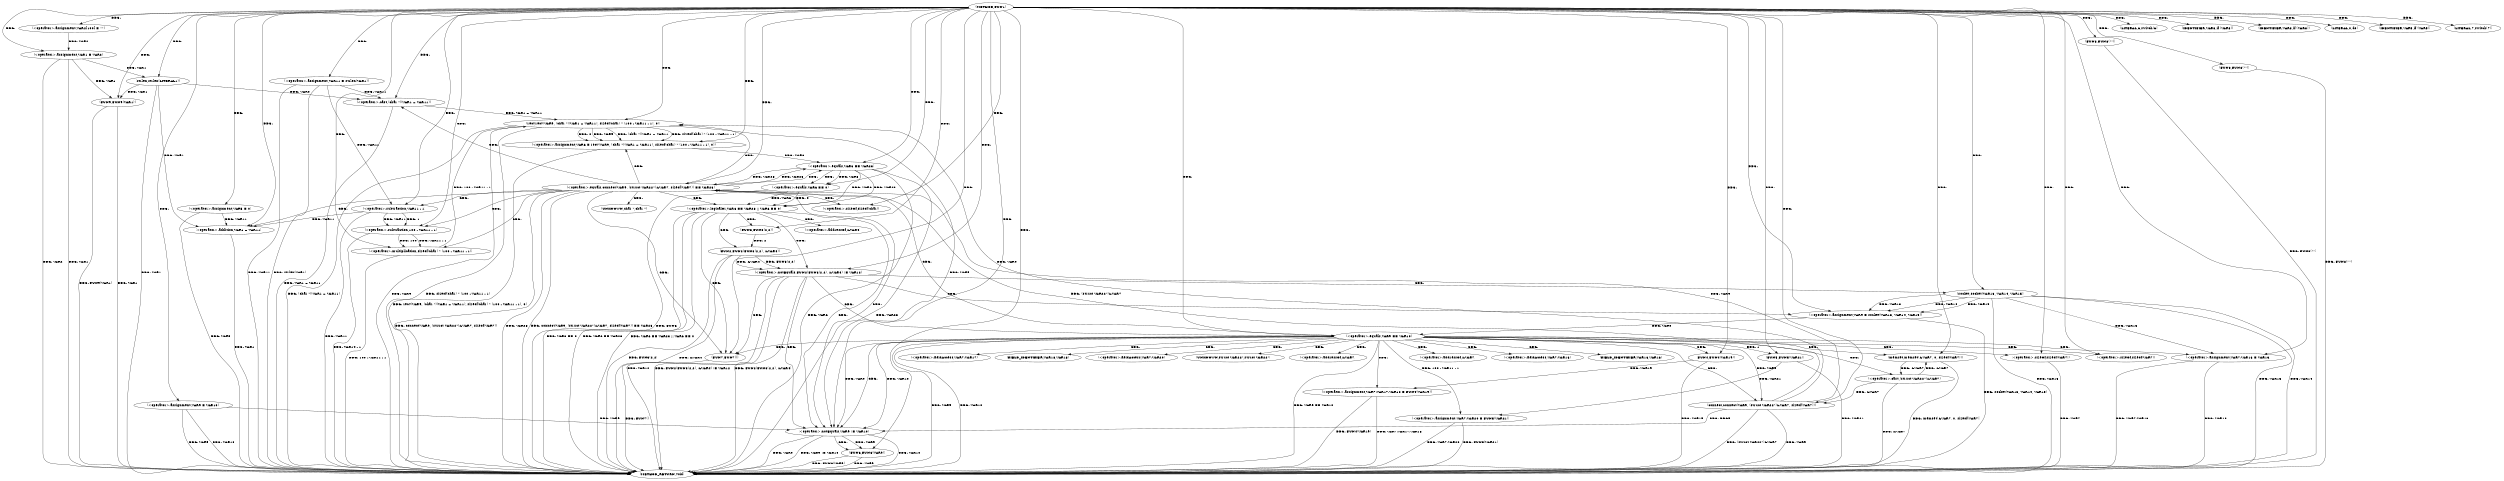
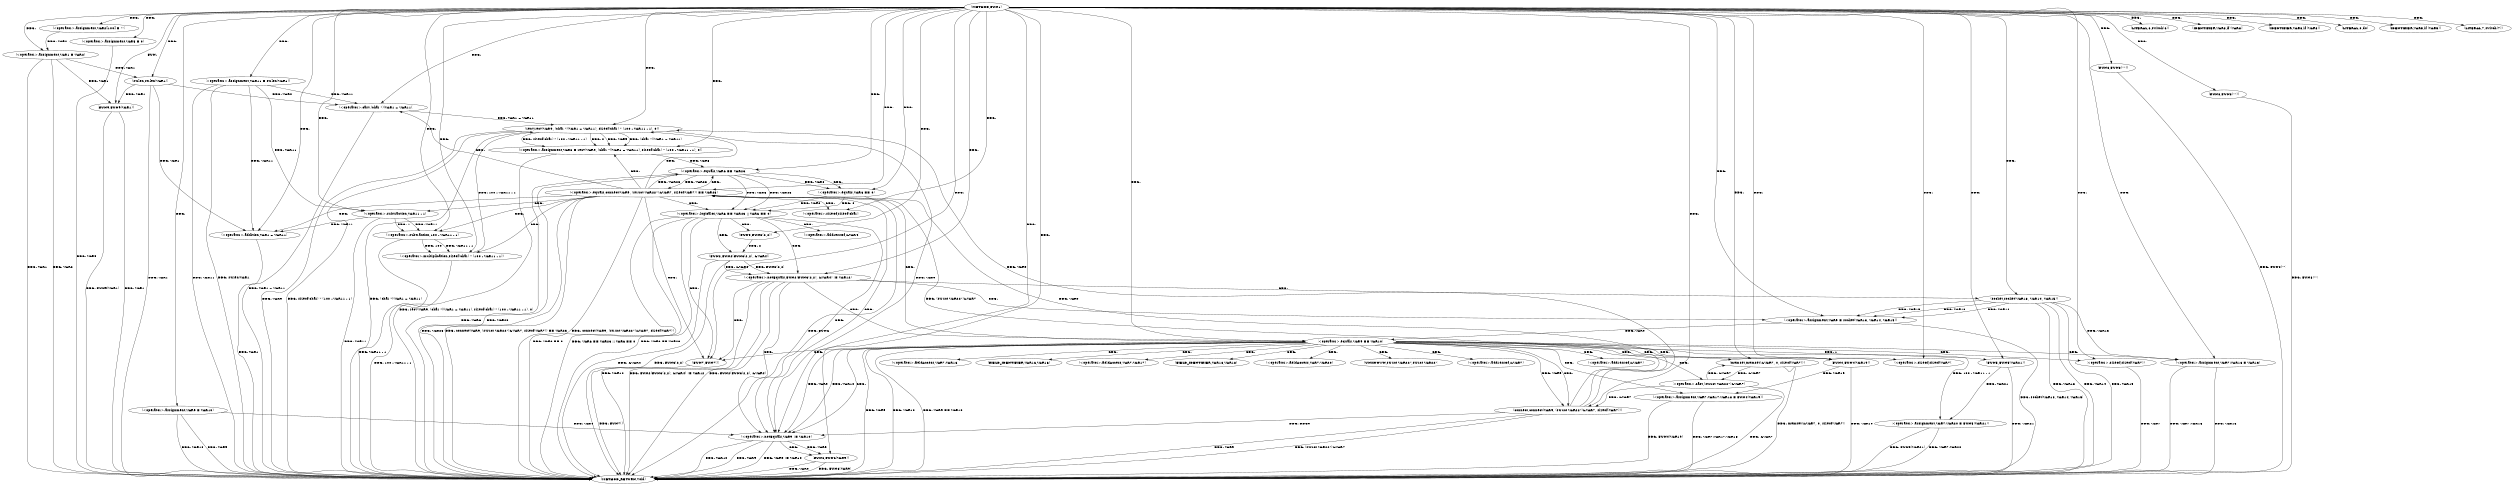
  digraph {
    n1 [label="(METHOD,FUN1)"]
    n2 [label="(<operator>.assignment,VAR2[100] = \"\")"]
    n3 [label="(<operator>.assignment,VAR1 = VAR2)"]
    n4 [label="(LITERAL,6,switch(6))"]
    n5 [label="(<operator>.assignment,VAR5 = 0)"]
    n6 [label="(<operator>.assignment,VAR9 = VAR10)"]
    n7 [label="(<operator>.assignment,VAR11 = strlen(VAR1))"]
-   n8 [label="(strlen,strlen(LITERAL1))"]
+   n8 [label="(strlen,strlen(VAR1))"]
    n9 [label="(<operator>.notEquals,FUN2(FUN3(2,2), &VAR4) != VAR12)"]
    n10 [label="(FUN3,FUN3(2,2))"]
    n11 [label="(<operator>.assignment,VAR9 = socket(VAR13, VAR14, VAR15))"]
    n12 [label="(socket,socket(VAR13, VAR14, VAR15))"]
    n13 [label="(<operator>.equals,VAR9 == VAR10)"]
    n14 [label="(memset,memset(&VAR7, 0, sizeof(VAR7)))"]
    n15 [label="(<operator>.sizeOf,sizeof(VAR7))"]
    n16 [label="(<operator>.assignment,VAR7.VAR16 = VAR13)"]
    n17 [label="(FUN4,FUN4(VAR19))"]
    n18 [label="(FUN5,FUN5(VAR21))"]
    n19 [label="(<operator>.equals,connect(VAR9, (struct VAR22*)&VAR7, sizeof(VAR7)) == VAR23)"]
    n20 [label="(connect,connect(VAR9, (struct VAR22*)&VAR7, sizeof(VAR7)))"]
    n21 [label="(<operator>.sizeOf,sizeof(VAR7))"]
    n22 [label="(<operator>.assignment,VAR6 = recv(VAR9, (char *)(VAR1 + VAR11), sizeof(char) * (100 - VAR11 - 1), 0))"]
    n23 [label="(recv,recv(VAR9, (char *)(VAR1 + VAR11), sizeof(char) * (100 - VAR11 - 1), 0))"]
    n24 [label="(<operator>.cast,(char *)(VAR1 + VAR11))"]
    n25 [label="(<operator>.addition,VAR1 + VAR11)"]
    n26 [label="(<operator>.multiplication,sizeof(char) * (100 - VAR11 - 1))"]
    n27 [label="(<operator>.sizeOf,sizeof(char))"]
    n28 [label="(<operator>.subtraction,100 - VAR11 - 1)"]
    n29 [label="(<operator>.subtraction,VAR11 - 1)"]
    n30 [label="(<operator>.equals,VAR6 == VAR23)"]
    n31 [label="(<operator>.equals,VAR6 == 0)"]
    n32 [label="(IDENTIFIER,VAR8,if (VAR8))"]
    n33 [label="(IDENTIFIER,VAR8,if (VAR8))"]
    n34 [label="(LITERAL,0,do)"]
    n35 [label="(<operator>.notEquals,VAR9 != VAR10)"]
    n36 [label="(FUN6,FUN6(VAR9))"]
    n37 [label="(IDENTIFIER,VAR5,if (VAR5))"]
    n38 [label="(FUN7,FUN7())"]
    n39 [label="(FUN8,FUN8(\"\"))"]
    n40 [label="(LITERAL,7,switch(7))"]
    n41 [label="(FUN9,FUN9(VAR1))"]
    n42 [label="(FUN8,FUN8(\"\"))"]
    n43 [label="(METHOD_RETURN,void)"]
    n44 [label="(FUN2,FUN2(FUN3(2,2), &VAR4))"]
    n45 [label="(<operator>.assignment,VAR7.VAR17.VAR18 = FUN4(VAR19))"]
    n46 [label="(<operator>.assignment,VAR7.VAR20 = FUN5(VAR21))"]
    n47 [label="(<operator>.cast,(struct VAR22*)&VAR7)"]
    n48 [label="(<operator>.addressOf,&VAR7)"]
    n49 [label="(<operator>.fieldAccess,VAR7.VAR16)"]
    n50 [label="(FIELD_IDENTIFIER,VAR16,VAR16)"]
    n51 [label="(<operator>.fieldAccess,VAR7.VAR17)"]
    n52 [label="(FIELD_IDENTIFIER,VAR18,VAR18)"]
    n53 [label="(<operator>.fieldAccess,VAR7.VAR20)"]
    n54 [label="(UNKNOWN,struct VAR22*,struct VAR22*)"]
    n55 [label="(<operator>.addressOf,&VAR7)"]
    n56 [label="(<operator>.logicalOr,VAR6 == VAR23 || VAR6 == 0)"]
-   n57 [label="(UNKNOWN,char *,char *)"]
    n58 [label="(<operator>.addressOf,&VAR4)"]
    n1 -> n2 [label="DDG: "]
    n1 -> n3 [label="DDG: "]
    n1 -> n4 [label="DDG: "]
    n1 -> n5 [label="DDG: "]
    n1 -> n6 [label="DDG: "]
    n1 -> n7 [label="DDG: "]
    n1 -> n8 [label="DDG: "]
    n1 -> n9 [label="DDG: "]
    n1 -> n10 [label="DDG: "]
    n1 -> n11 [label="DDG: "]
    n1 -> n12 [label="DDG: "]
    n1 -> n13 [label="DDG: "]
    n1 -> n14 [label="DDG: "]
    n1 -> n15 [label="DDG: "]
    n1 -> n16 [label="DDG: "]
    n1 -> n17 [label="DDG: "]
    n1 -> n18 [label="DDG: "]
    n1 -> n19 [label="DDG: "]
    n1 -> n20 [label="DDG: "]
    n1 -> n21 [label="DDG: "]
    n1 -> n22 [label="DDG: "]
    n1 -> n23 [label="DDG: "]
    n1 -> n24 [label="DDG: "]
    n1 -> n25 [label="DDG: "]
    n1 -> n26 [label="DDG: "]
    n1 -> n27 [label="DDG: "]
-   n1 -> n28 [label="CDG: "]
+   n1 -> n28 [label="DDG: "]
    n1 -> n29 [label="DDG: "]
    n1 -> n30 [label="DDG: "]
    n1 -> n31 [label="DDG: "]
    n1 -> n32 [label="DDG: "]
    n1 -> n33 [label="DDG: "]
    n1 -> n34 [label="DDG: "]
    n1 -> n35 [label="DDG: "]
    n1 -> n36 [label="DDG: "]
    n1 -> n37 [label="DDG: "]
    n1 -> n38 [label="DDG: "]
    n1 -> n39 [label="DDG: "]
    n1 -> n40 [label="DDG: "]
-   n1 -> n41 [label="DDG: "]
+   n1 -> n41 [label="FUN: "]
    n1 -> n42 [label="DDG: "]
    n2 -> n3 [label="DDG: VAR2"]
    n3 -> n8 [label="DDG: VAR1"]
    n3 -> n41 [label="DDG: VAR1"]
    n3 -> n43 [label="DDG: VAR1"]
    n3 -> n43 [label="DDG: VAR2"]
    n5 -> n43 [label="DDG: VAR5"]
    n6 -> n35 [label="DDG: VAR9"]
    n6 -> n43 [label="DDG: VAR10"]
    n6 -> n43 [label="DDG: VAR9"]
    n7 -> n24 [label="DDG: VAR11"]
-   n5 -> n25 [label="DDG: VAR11"]
+   n7 -> n25 [label="DDG: VAR11"]
    n7 -> n29 [label="DDG: VAR11"]
    n7 -> n43 [label="DDG: strlen(VAR1)"]
    n7 -> n43 [label="DDG: VAR11"]
    n8 -> n24 [label="DDG: VAR0"]
    n8 -> n25 [label="DDG: VAR1"]
    n8 -> n41 [label="DDG: VAR1"]
    n8 -> n43 [label="DDG: VAR1"]
    n9 -> n11 [label="CDG: "]
    n9 -> n12 [label="CDG: "]
    n9 -> n13 [label="CDG: "]
    n9 -> n35 [label="CDG: "]
    n9 -> n38 [label="CDG: "]
    n9 -> n43 [label="DDG: VAR12"]
    n9 -> n43 [label="DDG: FUN2(FUN3(2,2), &VAR4) != VAR12"]
    n9 -> n43 [label="DDG: FUN2(FUN3(2,2), &VAR4)"]
    n10 -> n44 [label="DDG: 2"]
    n11 -> n13 [label="DDG: VAR9"]
    n11 -> n43 [label="DDG: socket(VAR13, VAR14, VAR15)"]
    n12 -> n11 [label="DDG: VAR13"]
    n12 -> n11 [label="DDG: VAR14"]
    n12 -> n11 [label="DDG: VAR15"]
    n12 -> n16 [label="DDG: VAR13"]
    n12 -> n43 [label="DDG: VAR13"]
    n12 -> n43 [label="DDG: VAR14"]
    n12 -> n43 [label="DDG: VAR15"]
    n13 -> n14 [label="CDG: "]
    n13 -> n15 [label="CDG: "]
    n13 -> n16 [label="CDG: "]
    n13 -> n17 [label="CDG: "]
    n13 -> n18 [label="DDG: 1"]
    n13 -> n19 [label="CDG: "]
    n13 -> n20 [label="DDG: VAR9"]
    n13 -> n20 [label="CDG: "]
    n13 -> n21 [label="CDG: "]
    n13 -> n35 [label="DDG: VAR9"]
    n13 -> n35 [label="DDG: VAR10"]
    n13 -> n35 [label="CDG: "]
    n13 -> n38 [label="CDG: "]
    n13 -> n43 [label="DDG: VAR10"]
    n13 -> n43 [label="DDG: VAR9 == VAR10"]
    n13 -> n43 [label="DDG: VAR9"]
    n13 -> n45 [label="CDG: "]
    n13 -> n46 [label="DDG: 100 - VAR11 - 1"]
    n13 -> n47 [label="CDG: "]
    n13 -> n48 [label="CDG: "]
    n13 -> n49 [label="CDG: "]
    n13 -> n50 [label="CDG: "]
    n13 -> n51 [label="CDG: "]
    n13 -> n52 [label="CDG: "]
    n13 -> n53 [label="CDG: "]
    n13 -> n54 [label="CDG: "]
    n13 -> n55 [label="CDG: "]
    n14 -> n43 [label="DDG: memset(&VAR7, 0, sizeof(VAR7))"]
    n14 -> n47 [label="DDG: &VAR7"]
    n16 -> n43 [label="DDG: VAR7.VAR16"]
    n16 -> n43 [label="DDG: VAR13"]
    n17 -> n43 [label="DDG: VAR19"]
    n17 -> n45 [label="DDG: VAR19"]
    n18 -> n43 [label="DDG: VAR21"]
    n18 -> n46 [label="DDG: VAR21"]
    n19 -> n22 [label="CDG: "]
    n19 -> n23 [label="CDG: "]
    n19 -> n24 [label="CDG: "]
    n19 -> n25 [label="CDG: "]
    n19 -> n26 [label="CDG: "]
    n19 -> n27 [label="CDG: "]
    n19 -> n28 [label="CDG: "]
    n19 -> n29 [label="CDG: "]
    n19 -> n30 [label="DDG: VAR23"]
    n19 -> n30 [label="CDG: "]
    n19 -> n35 [label="CDG: "]
    n19 -> n38 [label="CDG: "]
    n19 -> n43 [label="DDG: connect(VAR9, (struct VAR22*)&VAR7, sizeof(VAR7)) == VAR23"]
    n19 -> n43 [label="DDG: connect(VAR9, (struct VAR22*)&VAR7, sizeof(VAR7))"]
    n19 -> n43 [label="DDG: VAR23"]
    n19 -> n56 [label="CDG: "]
-   n19 -> n57 [label="CDG: "]
    n20 -> n19 [label="DDG: VAR9"]
    n20 -> n19 [label="DDG: (struct VAR22*)&VAR7"]
    n20 -> n23 [label="DDG: VAR9"]
    n20 -> n35 [label="DDG: DDG9"]
    n20 -> n43 [label="DDG: VAR9"]
    n20 -> n43 [label="DDG: (struct VAR22*)&VAR7"]
    n21 -> n43 [label="DDG: VAR7"]
    n22 -> n30 [label="DDG: VAR6"]
    n22 -> n43 [label="DDG: recv(VAR9, (char *)(VAR1 + VAR11), sizeof(char) * (100 - VAR11 - 1), 0)"]
    n23 -> n22 [label="DDG: VAR9"]
    n23 -> n22 [label="DDG: (char *)(VAR1 + VAR11)"]
    n23 -> n22 [label="DDG: sizeof(char) * (100 - VAR11 - 1)"]
    n23 -> n22 [label="DDG: 0"]
    n23 -> n35 [label="DDG: VAR9"]
    n23 -> n43 [label="DDG: VAR9"]
    n23 -> n43 [label="DDG: sizeof(char) * (100 - VAR11 - 1)"]
    n23 -> n43 [label="DDG: (char *)(VAR1 + VAR11)"]
    n24 -> n23 [label="DDG: VAR1 + VAR11"]
    n24 -> n43 [label="DDG: VAR1 + VAR11"]
    n25 -> n43 [label="DDG: VAR1"]
    n26 -> n23 [label="DDG: 100 - VAR11 - 1"]
    n26 -> n43 [label="DDG: 100 - VAR11 - 1"]
    n28 -> n26 [label="DDG: 100"]
    n28 -> n26 [label="DDG: VAR11 - 1"]
-   n28 -> n43 [label="DDG: VAR14 - 1"]
+   n28 -> n43 [label="DDG: VAR11 - 1"]
    n29 -> n25 [label="DDG: VAR11"]
    n29 -> n28 [label="DDG: VAR11"]
    n29 -> n28 [label="DDG: 1"]
    n29 -> n43 [label="DDG: VAR11"]
    n30 -> n19 [label="DDG: VAR23"]
    n30 -> n31 [label="DDG: VAR6"]
    n30 -> n31 [label="CDG: "]
    n30 -> n43 [label="DDG: VAR6"]
    n30 -> n43 [label="DDG: VAR23"]
    n30 -> n56 [label="DDG: VAR6"]
    n30 -> n56 [label="DDG: VAR23"]
    n31 -> n43 [label="DDG: FUN6"]
    n31 -> n56 [label="DDG: VAR6"]
    n31 -> n56 [label="DDG: 0"]
    n35 -> n36 [label="DDG: VAR9"]
    n35 -> n36 [label="CDG: "]
    n35 -> n43 [label="DDG: VAR10"]
    n35 -> n43 [label="DDG: VAR9"]
    n35 -> n43 [label="DDG: VAR9 != VAR10"]
    n36 -> n43 [label="DDG: VAR9"]
    n36 -> n43 [label="DDG: FUN6(VAR9)"]
    n38 -> n43 [label="DDG: FUN7()"]
    n39 -> n43 [label="DDG: FUN8(\"\")"]
    n41 -> n43 [label="DDG: FUN9(VAR1)"]
    n41 -> n43 [label="DDG: VAR1"]
    n42 -> n43 [label="DDG: FUN8(\"\")"]
    n44 -> n9 [label="DDG: FUN3(2,2)"]
    n44 -> n9 [label="DDG: &VAR4"]
    n44 -> n43 [label="DDG: &VAR4"]
    n44 -> n43 [label="DDG: FUN3(2,2)"]
    n45 -> n43 [label="DDG: VAR7.VAR17.VAR18"]
    n45 -> n43 [label="DDG: FUN4(VAR19)"]
    n46 -> n43 [label="DDG: FUN5(VAR21)"]
    n46 -> n43 [label="DDG: VAR7.VAR20"]
    n47 -> n14 [label="DDG: &VAR7"]
    n47 -> n20 [label="DDG: &VAR7"]
    n47 -> n43 [label="DDG: &VAR7"]
    n56 -> n9 [label="CDG: "]
    n56 -> n10 [label="CDG: "]
    n56 -> n35 [label="CDG: "]
    n56 -> n38 [label="CDG: "]
    n56 -> n43 [label="DDG: VAR6 == 0"]
    n56 -> n43 [label="DDG: VAR6 == VAR23 || VAR6 == 0"]
    n56 -> n43 [label="DDG: VAR6 == VAR23"]
    n56 -> n44 [label="CDG: "]
    n56 -> n58 [label="CDG: "]
  }
